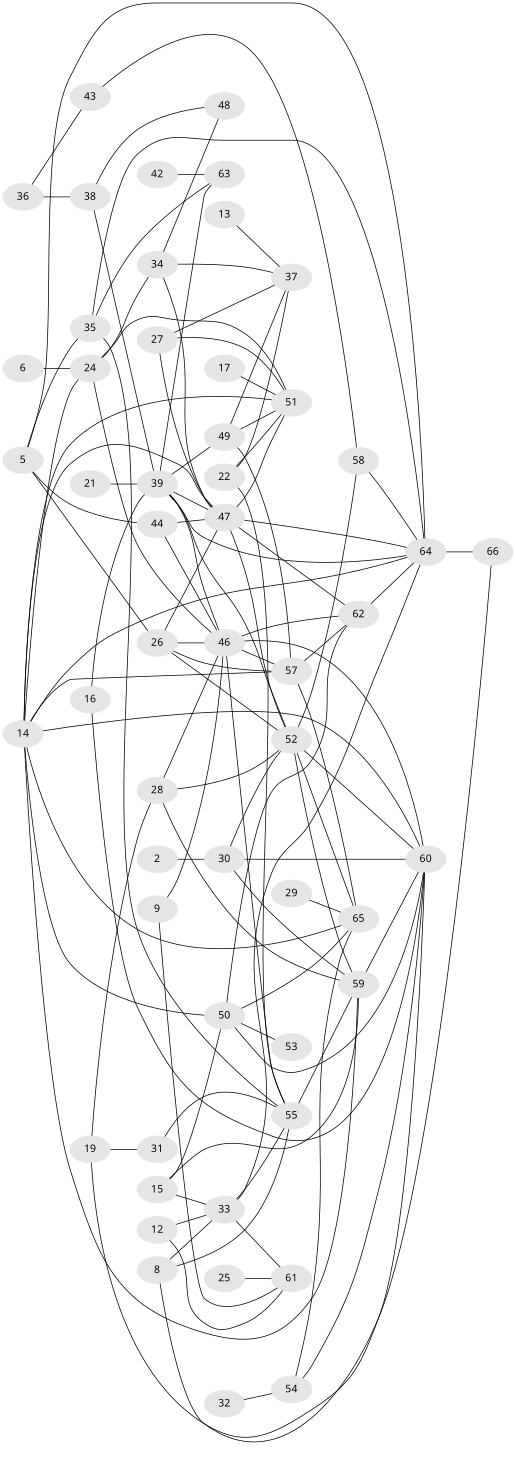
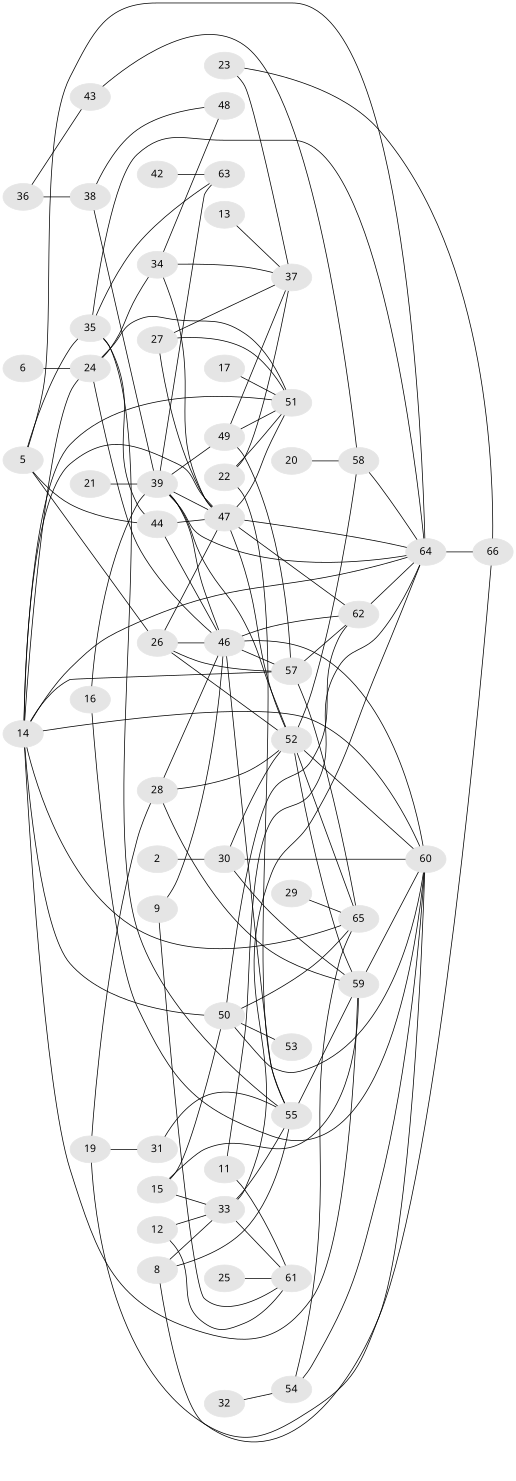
  graph {
    fontname="Noto Sans"
    rankdir=LR
    node [color=gray90 fontname="Noto Sans" style=filled]
    edge [fontname="Noto Sans" weight=1.0]
    2
    30
    59
    60
    52
    5
    26
    35
    44
    64
    46
    47
    57
    55
    63
    66
    6
    24
    51
    34
    39
    49
    8
    33
    61
    9
    62
+   11
    12
    n30 [label=37]
    13
    14
    50
    65
    53
    15
    16
    17
    19
    28
    31
+   20
    58
    21
    22
+   23
    48
    25
    27
    29
    32
    54
    36
    38
    43
    42
    2 -- 30
    30 -- 59
    30 -- 60
    30 -- 52
    59 -- 60
    52 -- 59
    52 -- 60 [weight=2.0]
    52 -- 65
    52 -- 58 [weight=2.0]
    5 -- 26
    5 -- 35
    5 -- 44
    5 -- 64
    26 -- 52
    26 -- 46
    26 -- 47
    26 -- 57
+   35 -- 44
    35 -- 64
    35 -- 55
    35 -- 63
    44 -- 46
    44 -- 47 [weight=2.0]
    64 -- 66
    46 -- 60
    46 -- 57
    46 -- 55
    46 -- 62
    47 -- 52
    47 -- 64
    47 -- 51
    47 -- 62 [weight=2.0]
    57 -- 62
    57 -- 65
    55 -- 59
    6 -- 24
    24 -- 46
    24 -- 51
    24 -- 34
    34 -- 47
    34 -- n30
    34 -- 48
    39 -- 52
    39 -- 64
    39 -- 46
    39 -- 47
    39 -- 63
    39 -- 49
    49 -- 57
    49 -- 51
    49 -- n30 [weight=2.0]
    8 -- 55
    8 -- 66
    8 -- 33
    33 -- 64
    33 -- 55
    33 -- 61
    9 -- 46
    9 -- 61
    62 -- 64
+   11 -- 64
+   11 -- 61
    12 -- 33
    12 -- 61
    13 -- n30
    14 -- 59
    14 -- 60 [weight=2.0]
    14 -- 64
    14 -- 47
    14 -- 57
    14 -- 24
    14 -- 51
    14 -- 50 [weight=2.0]
    14 -- 65
    50 -- 60
    50 -- 62
    50 -- 65
    50 -- 53
    15 -- 59
    15 -- 33
    15 -- 50
    16 -- 60
    16 -- 39
    17 -- 51
    19 -- 60
    19 -- 28
    19 -- 31
    28 -- 59
    28 -- 52 [weight=2.0]
    28 -- 46
    31 -- 55
+   20 -- 58
    58 -- 64
    21 -- 39
    22 -- 55
    22 -- 51
    22 -- n30
+   23 -- 66
+   23 -- n30
    25 -- 61
    27 -- 47
    27 -- 51
    27 -- n30
    29 -- 65
    32 -- 54
    54 -- 60
    54 -- 65
    36 -- 38 [weight=2.0]
    36 -- 43
    38 -- 39 [weight=2.0]
    38 -- 48
    43 -- 58
    42 -- 63
  }
